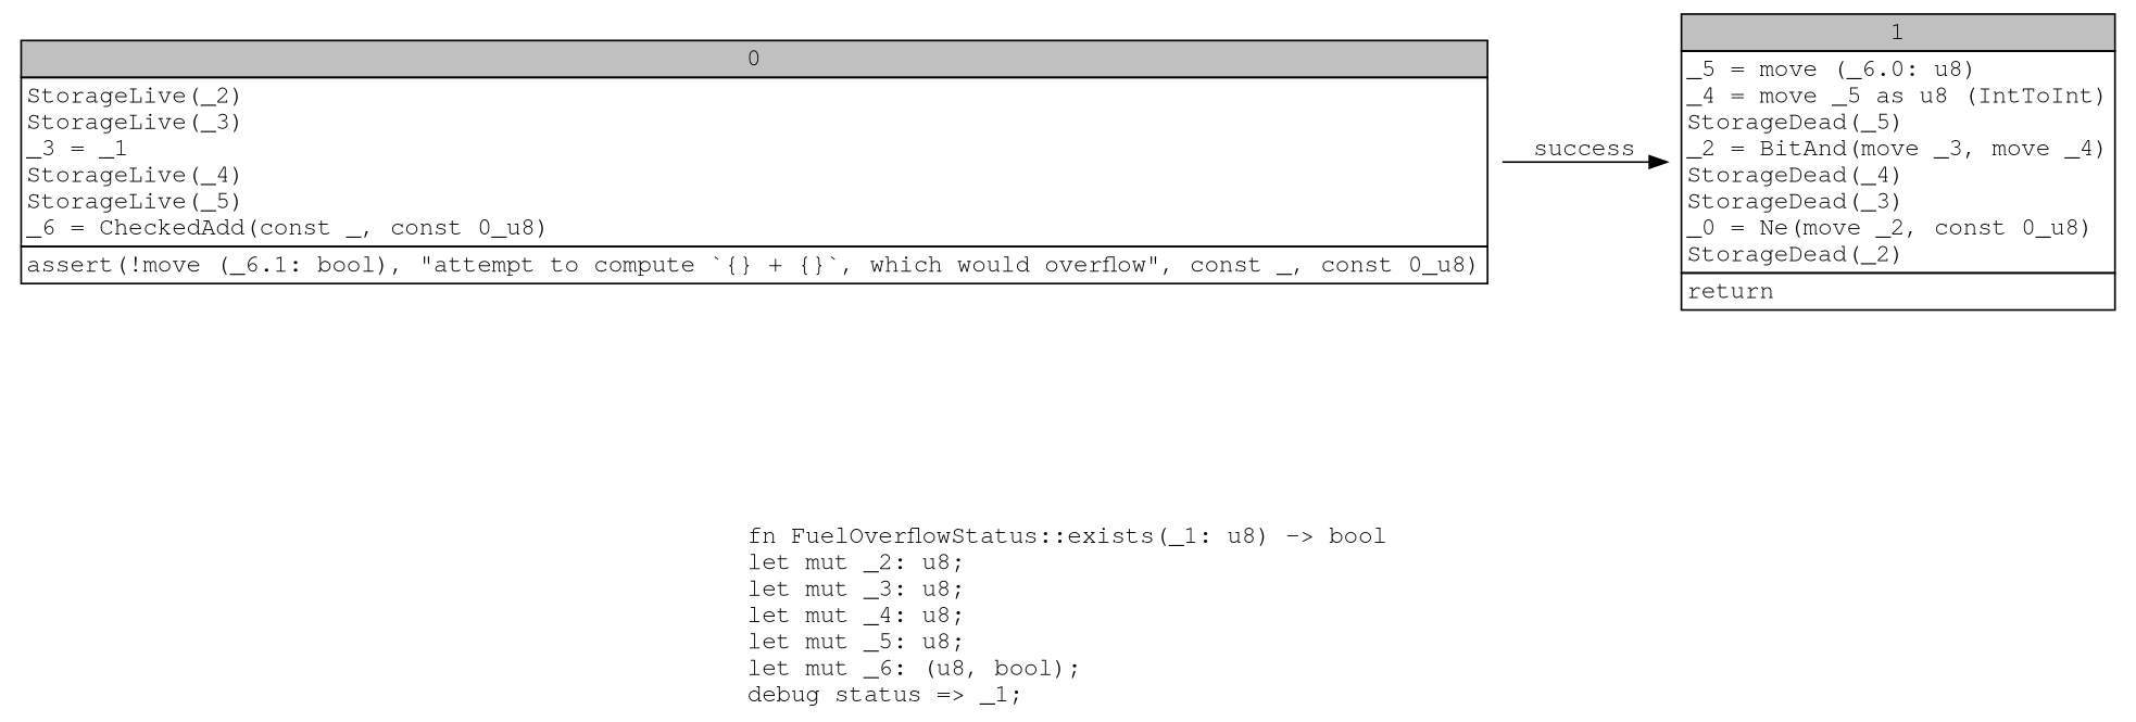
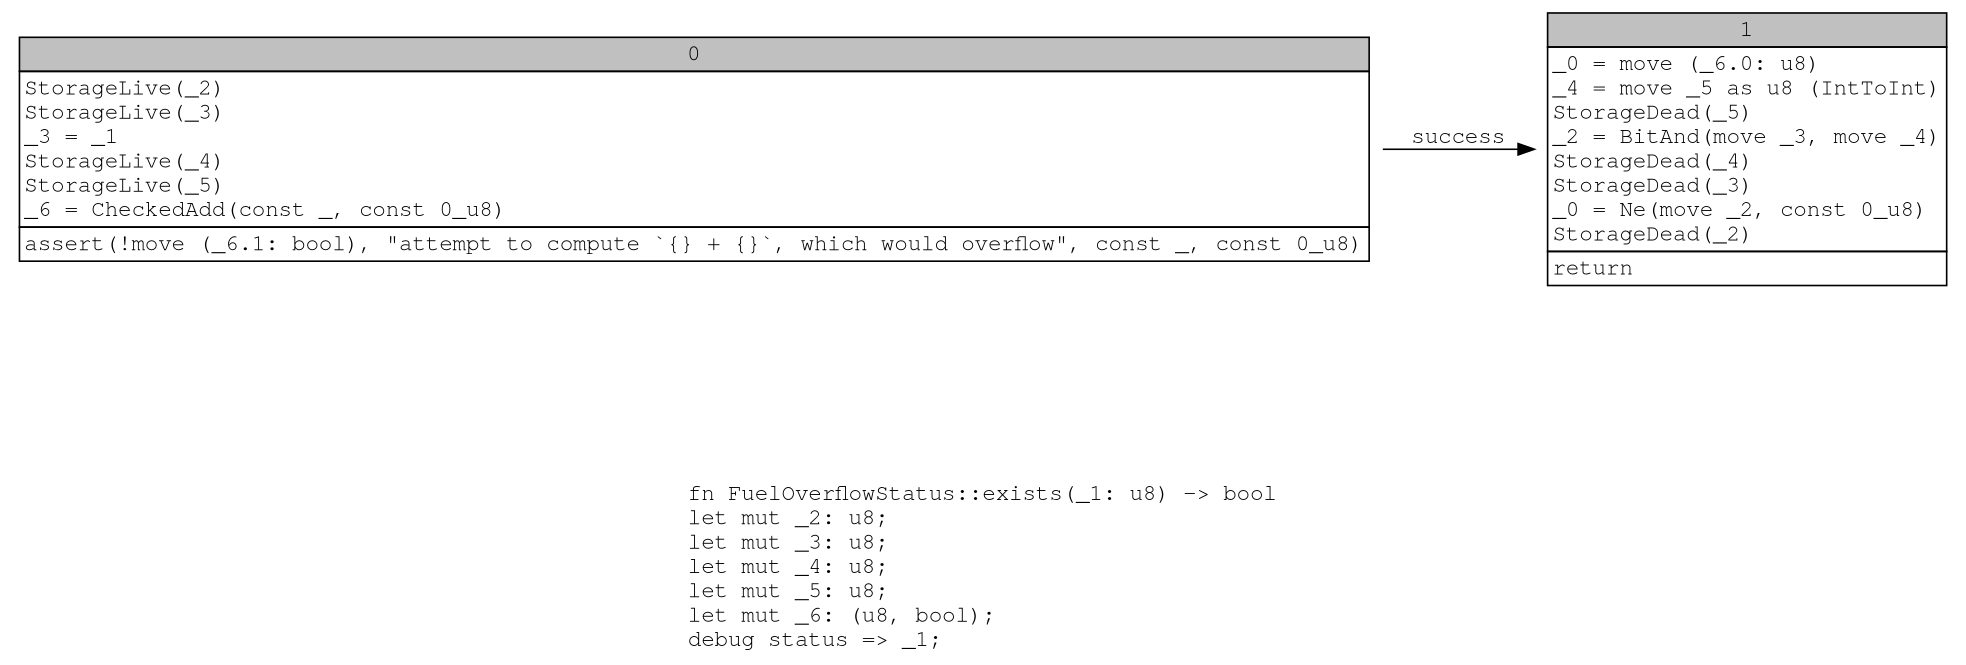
  digraph {
    fontname="Courier, monospace"
    label=<fn FuelOverflowStatus::exists(_1: u8) -&gt; bool<br align="left"/>let mut _2: u8;<br align="left"/>let mut _3: u8;<br align="left"/>let mut _4: u8;<br align="left"/>let mut _5: u8;<br align="left"/>let mut _6: (u8, bool);<br align="left"/>debug status =&gt; _1;<br align="left"/>>
    rankdir=LR
    node [fontname="Courier, monospace" shape=none]
    n1 [label=<<table border="0" cellborder="1" cellspacing="0"><tr><td bgcolor="gray" align="center" colspan="1">0</td></tr><tr><td align="left" balign="left">StorageLive(_2)<br/>StorageLive(_3)<br/>_3 = _1<br/>StorageLive(_4)<br/>StorageLive(_5)<br/>_6 = CheckedAdd(const _, const 0_u8)<br/></td></tr><tr><td align="left">assert(!move (_6.1: bool), &quot;attempt to compute `{} + {}`, which would overflow&quot;, const _, const 0_u8)</td></tr></table>>]
-   n2 [label=<<table border="0" cellborder="1" cellspacing="0"><tr><td bgcolor="gray" align="center" colspan="1">1</td></tr><tr><td align="left" balign="left">_5 = move (_6.0: u8)<br/>_4 = move _5 as u8 (IntToInt)<br/>StorageDead(_5)<br/>_2 = BitAnd(move _3, move _4)<br/>StorageDead(_4)<br/>StorageDead(_3)<br/>_0 = Ne(move _2, const 0_u8)<br/>StorageDead(_2)<br/></td></tr><tr><td align="left">return</td></tr></table>>]
+   n2 [label=<<table border="0" cellborder="1" cellspacing="0"><tr><td bgcolor="gray" align="center" colspan="1">1</td></tr><tr><td align="left" balign="left">_0 = move (_6.0: u8)<br/>_4 = move _5 as u8 (IntToInt)<br/>StorageDead(_5)<br/>_2 = BitAnd(move _3, move _4)<br/>StorageDead(_4)<br/>StorageDead(_3)<br/>_0 = Ne(move _2, const 0_u8)<br/>StorageDead(_2)<br/></td></tr><tr><td align="left">return</td></tr></table>>]
    n1 -> n2 [fontname="Courier, monospace" label=success color=black]
  }
